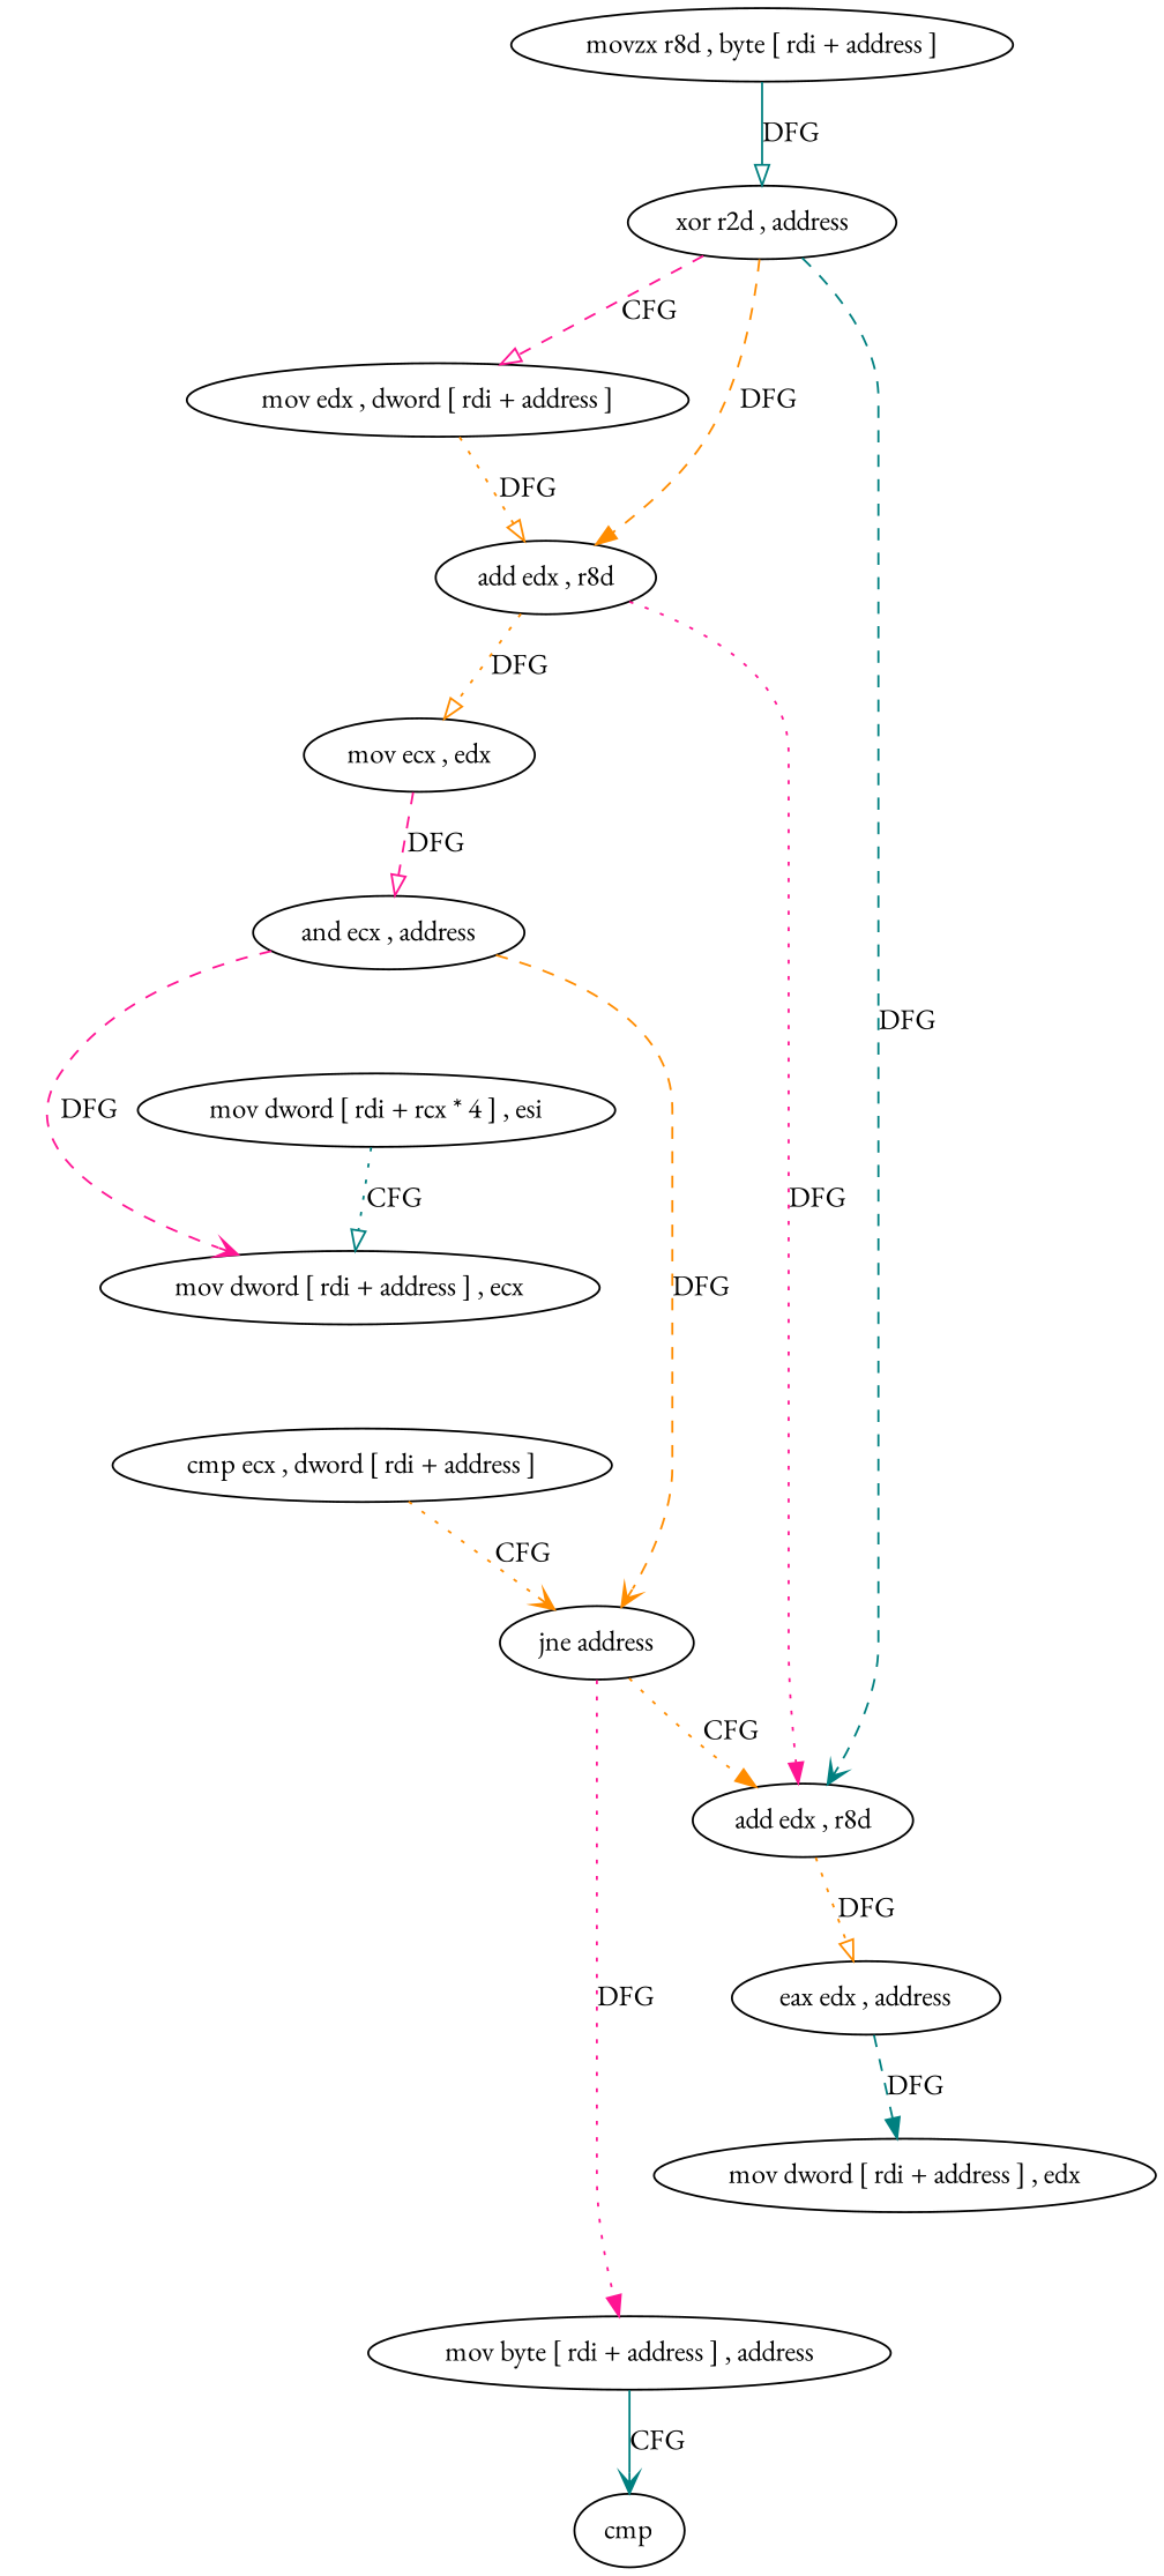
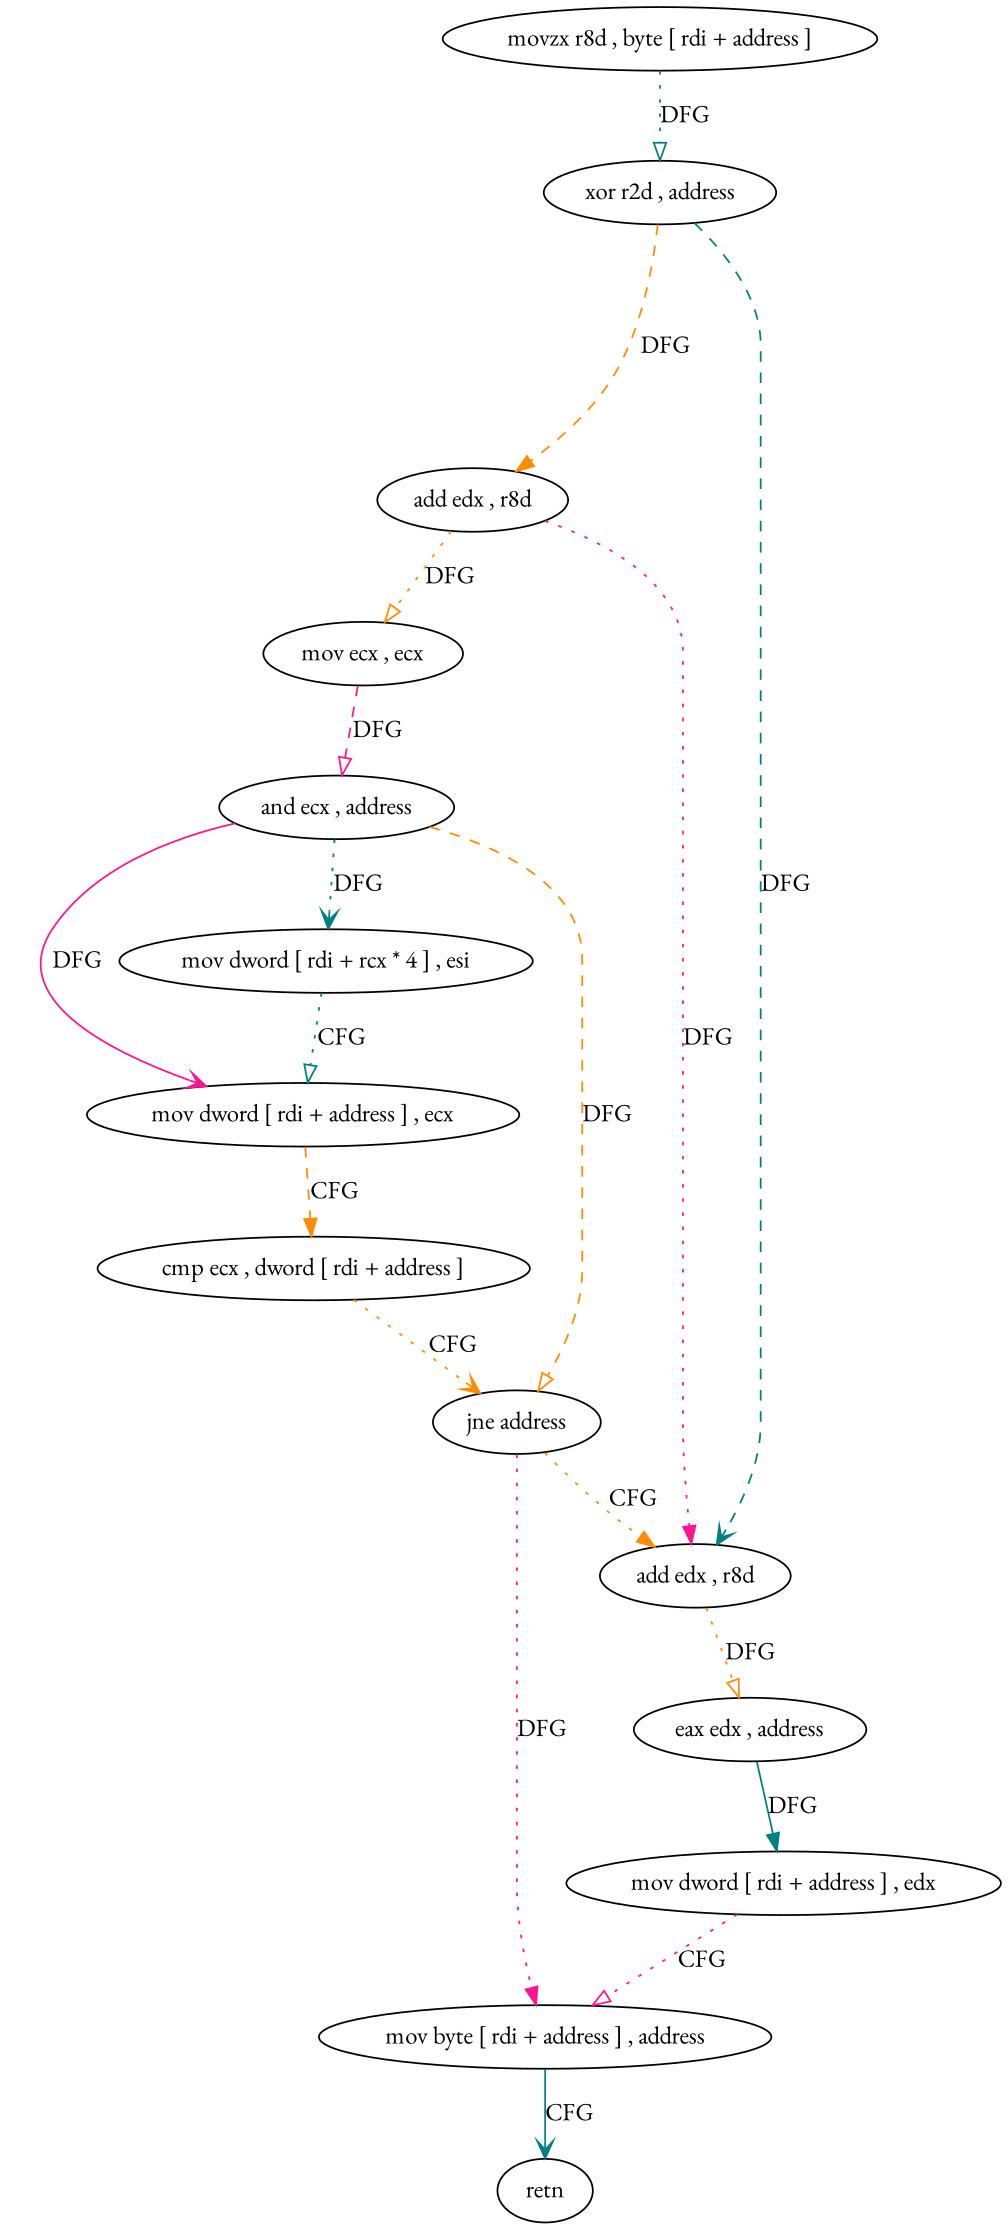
  digraph {
    fontname="EB Garamond"
    node [fontname="EB Garamond"]
    edge [arrowhead=onormal color=darkorange fontname="EB Garamond" style=dotted]
    n1 [label="movzx r8d , byte [ rdi + address ]"]
    n2 [label="xor r2d , address"]
-   n3 [label="mov edx , dword [ rdi + address ]"]
    n4 [label="add edx , r8d"]
    n5 [label="add edx , r8d"]
-   n6 [label="mov ecx , edx"]
+   n6 [label="mov ecx , ecx"]
    n7 [label="eax edx , address"]
    n8 [label="and ecx , address"]
    n9 [label="mov dword [ rdi + rcx * 4 ] , esi"]
    n10 [label="mov dword [ rdi + address ] , ecx"]
    n11 [label="jne address"]
    n12 [label="cmp ecx , dword [ rdi + address ]"]
    n13 [label="mov byte [ rdi + address ] , address"]
-   n14 [label=cmp]
+   n14 [label=retn]
    n15 [label="mov dword [ rdi + address ] , edx"]
-   n1 -> n2 [color=teal label=DFG style=solid]
-   n2 -> n3 [color=deeppink label=CFG style=dashed]
+   n1 -> n2 [color=teal label=DFG]
    n2 -> n4 [arrowhead=normal label=DFG style=dashed]
    n2 -> n5 [arrowhead=vee color=teal label=DFG style=dashed]
-   n3 -> n4 [label=DFG]
    n4 -> n5 [arrowhead=normal color=deeppink label=DFG]
    n4 -> n6 [label=DFG]
    n5 -> n7 [label=DFG]
    n6 -> n8 [color=deeppink label=DFG style=dashed]
-   n7 -> n15 [arrowhead=normal color=teal label=DFG style=dashed]
-   n8 -> n10 [arrowhead=vee color=deeppink label=DFG style=dashed]
-   n8 -> n11 [arrowhead=vee label=DFG style=dashed]
+   n7 -> n15 [arrowhead=normal color=teal label=DFG style=solid]
+   n8 -> n9 [arrowhead=vee color=teal label=DFG]
+   n8 -> n10 [arrowhead=vee color=deeppink label=DFG style=solid]
+   n8 -> n11 [label=DFG style=dashed]
    n9 -> n10 [color=teal label=CFG]
+   n10 -> n12 [arrowhead=normal label=CFG style=dashed]
    n11 -> n5 [arrowhead=normal label=CFG]
    n11 -> n13 [arrowhead=normal color=deeppink label=DFG]
    n12 -> n11 [arrowhead=vee label=CFG]
    n13 -> n14 [arrowhead=vee color=teal label=CFG style=solid]
+   n15 -> n13 [color=deeppink label=CFG]
  }
